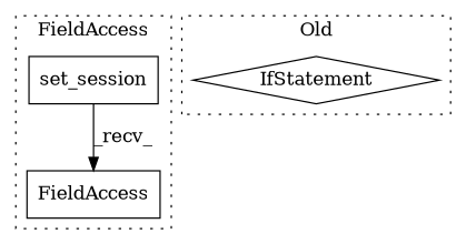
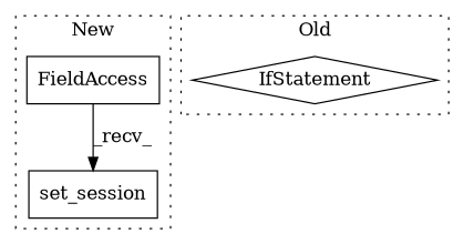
  digraph {
    node [shape=box]
    n1 [a=32 l="12,1" label=set_session s="3946,3967"]
    n2 [a=22 l=5 label=FieldAccess s=3932]
    n3 [a=25 l="4,2" label=IfStatement s="4648,4679" shape=diamond]
    subgraph cluster_1 {
-     label=FieldAccess
+     label=New
      style=dotted
      n1
      n2
    }
    subgraph cluster_2 {
      label=Old
      style=dotted
      n3
    }
-   n1 -> n2 [label=_recv_]
+   n2 -> n1 [label=_recv_]
  }
